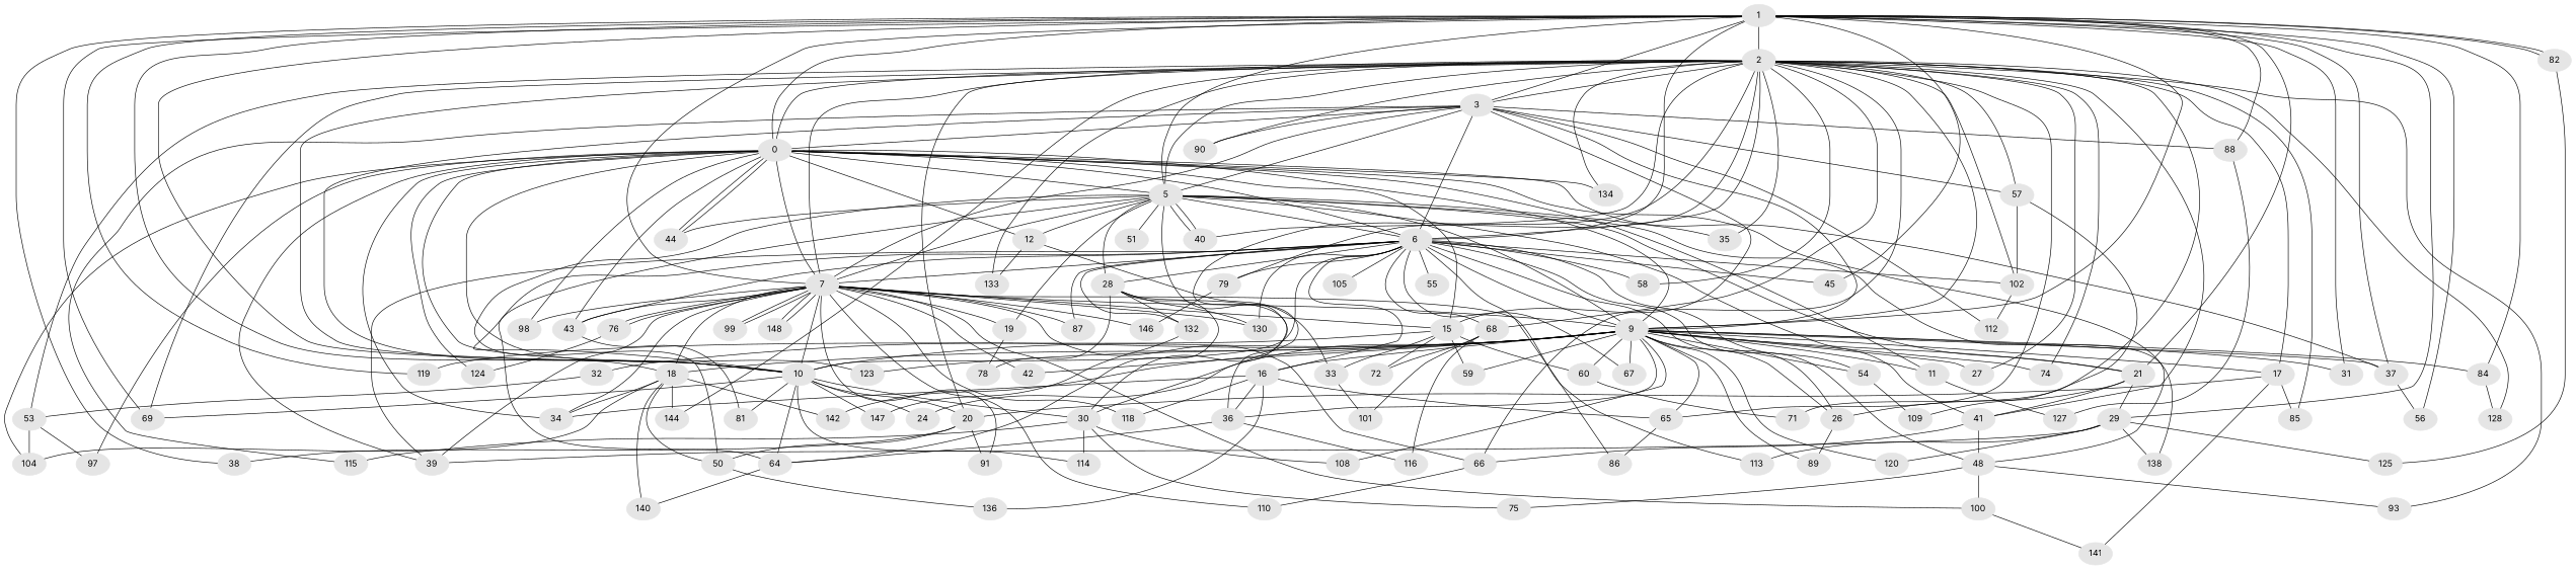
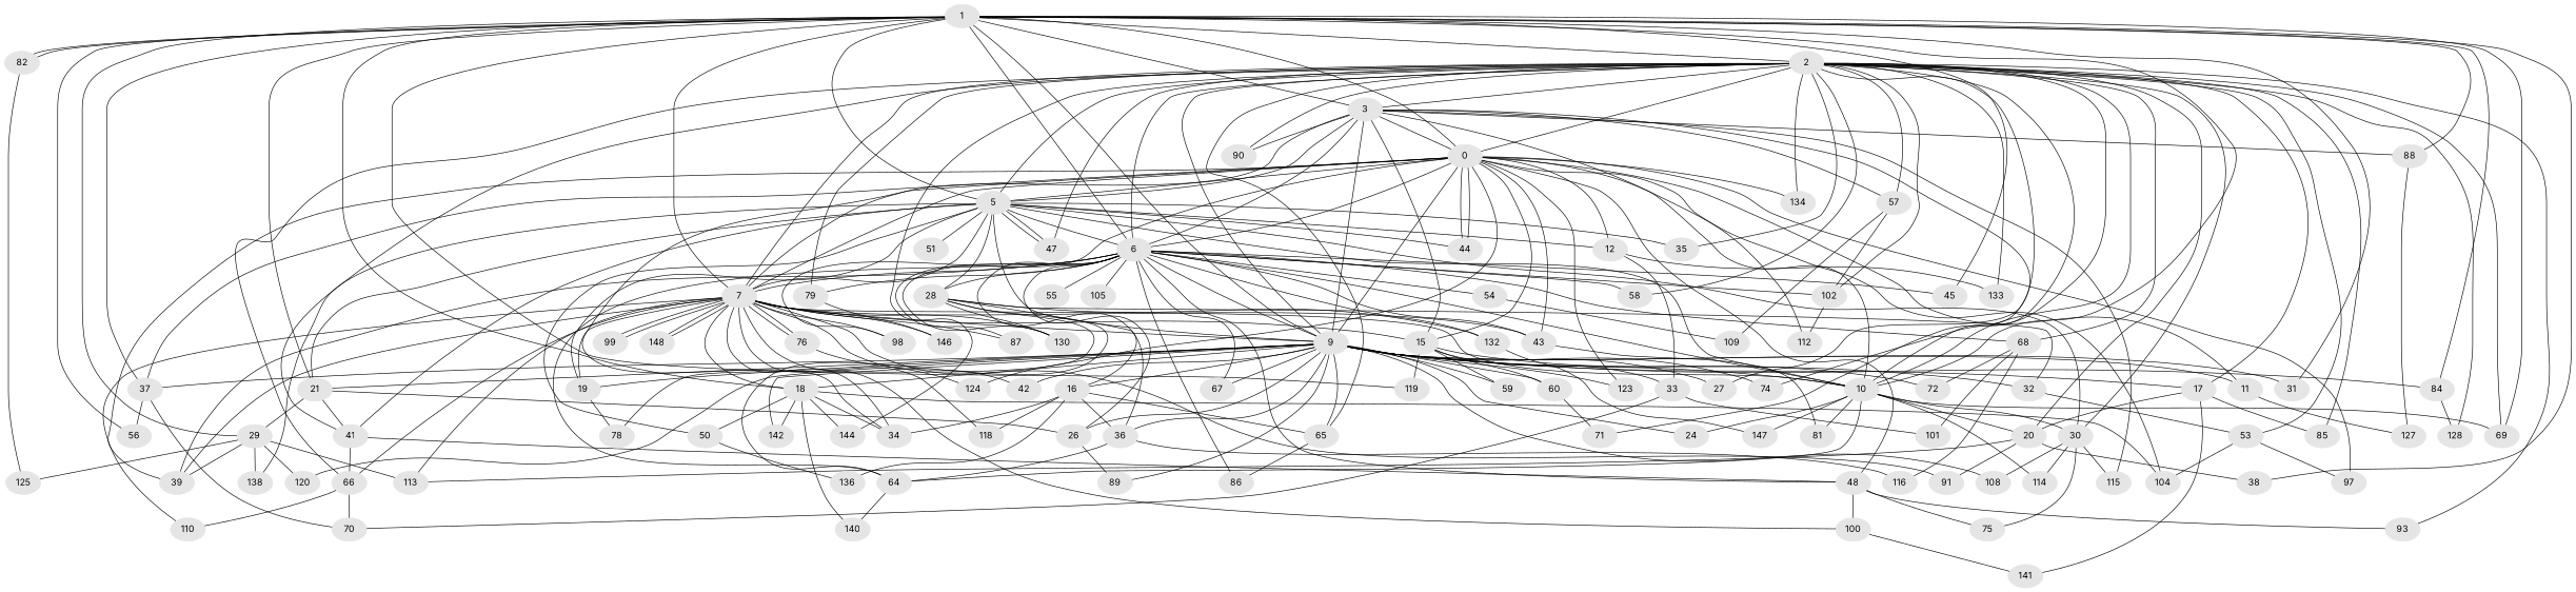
  graph {
    fontname=Inter
    node [color=gray90 fontname=Inter style=filled]
    edge [fontname=Inter]
    1 [super="+135"]
    2 [super="+22"]
    3 [super="+13"]
    n4 [label=0 super="+77"]
    5 [super="+14"]
    6 [super="+8"]
    7 [super="+106"]
    9 [super="+23"]
    10 [super="+95"]
    18 [super="+49"]
    21 [super="+129"]
    29 [super="+92"]
    31
    37
    38
    45
    56
    69 [super="+80"]
    82
    84
    88
    119
    17
    20
    27
    30 [super="+47"]
    35
-   40 [super="+117"]
+   40 [super="+117" label=47]
    41 [super="+63"]
    53
    57
    58
    65 [super="+121"]
    66 [super="+107"]
    68
    71
    74
    79
    85
    90
    93
    102 [super="+137"]
    128
    133
    134
    144
    15 [super="+25"]
    112
    115
    11
    12
    34 [super="+62"]
    39 [super="+46"]
    43 [super="+103"]
    44 [super="+145"]
    48 [super="+52"]
    97
    98
    104 [super="+111"]
    123
    124
    19
    28 [super="+73"]
    50 [super="+131"]
    51
    138
    16 [super="+61"]
    26 [super="+83"]
    54
    55 [super="+94"]
    64 [super="+96"]
    67
    86
    87 [super="+122"]
    105
    130 [super="+139"]
    132
    42
    76
    91
    99
    100
    110
    113
    118
    146
    148
    24
    32
    36 [super="+126"]
    59
    60
    89
    108
    120
    142
    81
    114
    147
    140
    125
+   70
    127
    141
    75
    109
    72
    101
    116
    33 [super="+143"]
    78
    136
    1 -- 2 [weight=2]
    1 -- 3
    1 -- n4
    1 -- 5
    1 -- 6 [weight=2]
    1 -- 7
    1 -- 9
    1 -- 10
    1 -- 18
    1 -- 21
    1 -- 29
    1 -- 31
    1 -- 37
    1 -- 38
    1 -- 45
    1 -- 56
    1 -- 69
    1 -- 82
    1 -- 82
    1 -- 84
    1 -- 88
    1 -- 119
    2 -- 3
    2 -- n4
    2 -- 5
    2 -- 6 [weight=2]
    2 -- 7
    2 -- 9
    2 -- 10
    2 -- 69
    2 -- 17
    2 -- 20
    2 -- 27
    2 -- 30
    2 -- 35
    2 -- 40
    2 -- 41
    2 -- 53
    2 -- 57
    2 -- 58
    2 -- 65
    2 -- 66
    2 -- 68
    2 -- 71
    2 -- 74
    2 -- 79
    2 -- 85
    2 -- 90
    2 -- 93
    2 -- 102
    2 -- 128
    2 -- 133
    2 -- 134
    2 -- 144
    3 -- n4
    3 -- 5
    3 -- 6 [weight=3]
    3 -- 7
    3 -- 9
    3 -- 10
    3 -- 88
    3 -- 57
    3 -- 90
    3 -- 15
    3 -- 112
    3 -- 115
    n4 -- 5 [weight=2]
    n4 -- 6 [weight=2]
    n4 -- 7
    n4 -- 9
    n4 -- 10
    n4 -- 37
    n4 -- 134
    n4 -- 15
    n4 -- 11
    n4 -- 12
    n4 -- 34
    n4 -- 39
    n4 -- 43
    n4 -- 44
    n4 -- 44
    n4 -- 48
    n4 -- 97
    n4 -- 98
    n4 -- 104
    n4 -- 123
    n4 -- 124
    5 -- 6 [weight=3]
    5 -- 7
    5 -- 9
    5 -- 10
    5 -- 21
    5 -- 30
    5 -- 35
    5 -- 40
    5 -- 40
    5 -- 41
    5 -- 12
    5 -- 44
    5 -- 19
    5 -- 28
    5 -- 50
    5 -- 51
    5 -- 138
    6 -- 7 [weight=2]
    6 -- 9 [weight=2]
    6 -- 10 [weight=2]
    6 -- 45
    6 -- 58
    6 -- 68
    6 -- 79
    6 -- 102
    6 -- 39
    6 -- 43
    6 -- 48
    6 -- 28
    6 -- 16
    6 -- 26
    6 -- 54
    6 -- 55 [weight=3]
    6 -- 64
    6 -- 67
    6 -- 86
    6 -- 87 [weight=2]
    6 -- 105
    6 -- 130
    6 -- 132
    7 -- 9 [weight=2]
    7 -- 10
    7 -- 18
    7 -- 66
    7 -- 15
    7 -- 34
    7 -- 39
    7 -- 43 [weight=2]
    7 -- 98
    7 -- 19
    7 -- 87
    7 -- 130
    7 -- 42
    7 -- 76
    7 -- 76
    7 -- 91
    7 -- 99
    7 -- 99
    7 -- 100
    7 -- 110
    7 -- 113
    7 -- 118
    7 -- 146
    7 -- 148
    7 -- 148
    9 -- 10
    9 -- 18
    9 -- 21
    9 -- 31
    9 -- 37
    9 -- 84
    9 -- 17
    9 -- 27
    9 -- 65
    9 -- 74
    9 -- 11
    9 -- 123
    9 -- 16
    9 -- 26
-   9 -- 54
+   9 -- 19
    9 -- 67
    9 -- 42
    9 -- 24
    9 -- 32
    9 -- 36
    9 -- 59
    9 -- 60
    9 -- 89
    9 -- 108
    9 -- 120
    9 -- 142
    10 -- 69
    10 -- 20
    10 -- 30
    10 -- 64
    10 -- 24
    10 -- 81
    10 -- 114
    10 -- 147
    18 -- 144
    18 -- 34
    18 -- 104
    18 -- 50
    18 -- 142
    18 -- 140
    21 -- 29
    21 -- 41
    21 -- 26
    29 -- 39
    29 -- 138
    29 -- 113
    29 -- 120
    29 -- 125
    37 -- 56
+   37 -- 70
    82 -- 125
    84 -- 128
    88 -- 127
    17 -- 20
    17 -- 85
    17 -- 141
    20 -- 38
-   20 -- 50
+   20 -- 113
    20 -- 91
    30 -- 115
    30 -- 108
    30 -- 114
    30 -- 75
    41 -- 66
    41 -- 48
    53 -- 97
    53 -- 104
    57 -- 102
    57 -- 109
    65 -- 86
    66 -- 110
+   66 -- 70
    68 -- 72
    68 -- 101
    68 -- 116
    79 -- 146
    102 -- 112
    15 -- 119
    15 -- 59
    15 -- 60
    15 -- 72
    15 -- 33
    11 -- 127
    12 -- 133
    12 -- 33
    43 -- 81
    48 -- 93
    48 -- 100
    48 -- 75
    19 -- 78
    28 -- 64
    28 -- 130
    28 -- 132
+   28 -- 32
    28 -- 36
    28 -- 78
    50 -- 136
    16 -- 65
    16 -- 34
    16 -- 118
    16 -- 36
    16 -- 136
    26 -- 89
    54 -- 109
    64 -- 140
    132 -- 147
    76 -- 124
    100 -- 141
    32 -- 53
    36 -- 64
    36 -- 116
    60 -- 71
+   33 -- 70
    33 -- 101
  }
